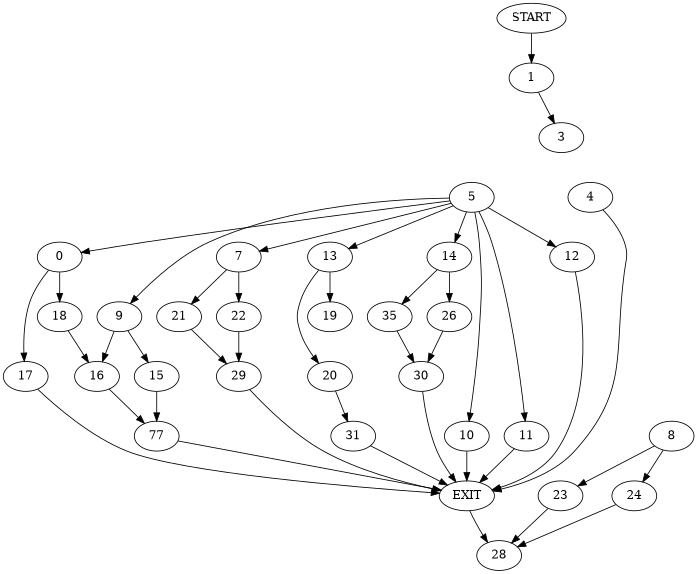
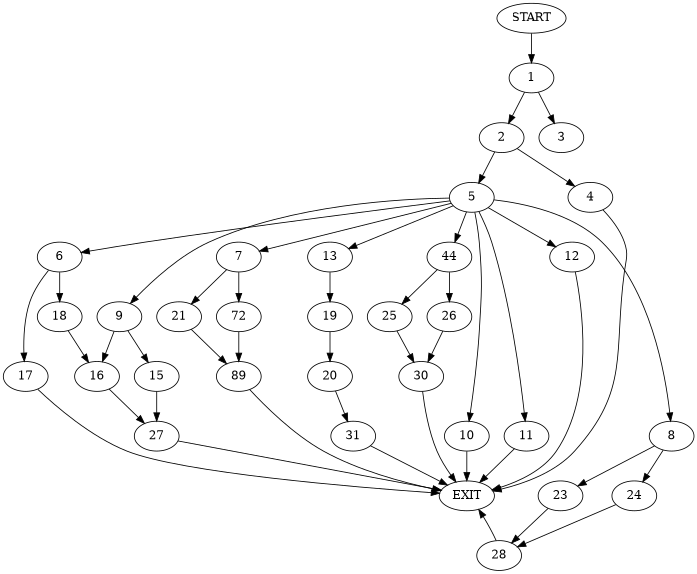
  digraph {
    n1 [label=START]
    1
+   2
    3
    n5 [label=EXIT]
    4
    5
-   6 [label=0]
+   6
    7
    8
    9
    10
    11
    12
    13
-   14
+   14 [label=44]
    17
    18
    21
-   22
+   22 [label=72]
    23
    24
    15
    16
    19
    20
-   25 [label=35]
+   25
    26
-   29
+   29 [label=89]
    28
-   27 [label=77]
+   27
    31
    30
    n1 -> 1
+   1 -> 2
    1 -> 3
+   2 -> 4
+   2 -> 5
    4 -> n5
    5 -> 6
    5 -> 7
+   5 -> 8
    5 -> 9
    5 -> 10
    5 -> 11
    5 -> 12
    5 -> 13
    5 -> 14
    6 -> 17
    6 -> 18
    7 -> 21
    7 -> 22
    8 -> 23
    8 -> 24
    9 -> 15
    9 -> 16
    10 -> n5
    11 -> n5
    12 -> n5
    13 -> 19
-   13 -> 20
+   19 -> 20
    14 -> 25
    14 -> 26
    17 -> n5
    18 -> 16
    21 -> 29
    22 -> 29
    23 -> 28
    24 -> 28
    15 -> 27
    16 -> 27
    20 -> 31
    25 -> 30
    26 -> 30
    29 -> n5
-   n5 -> 28
+   28 -> n5
    27 -> n5
    31 -> n5
    30 -> n5
  }
